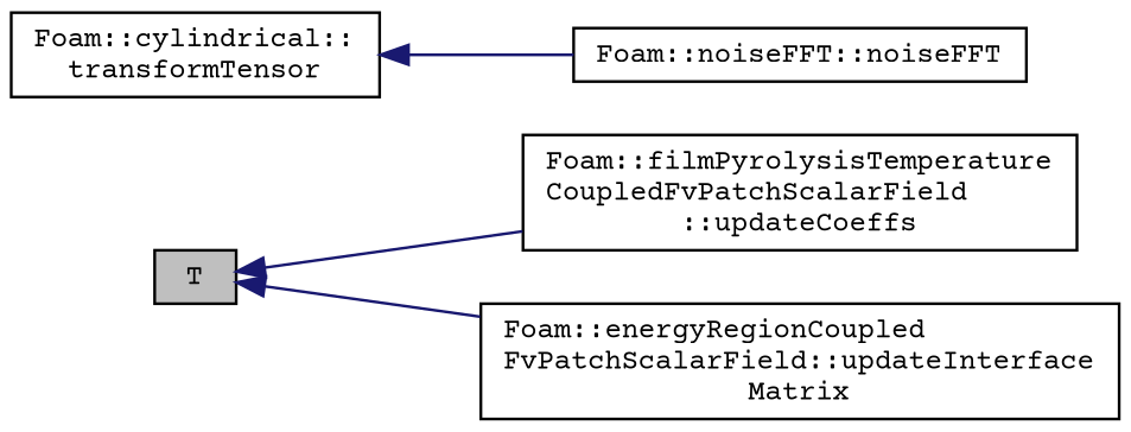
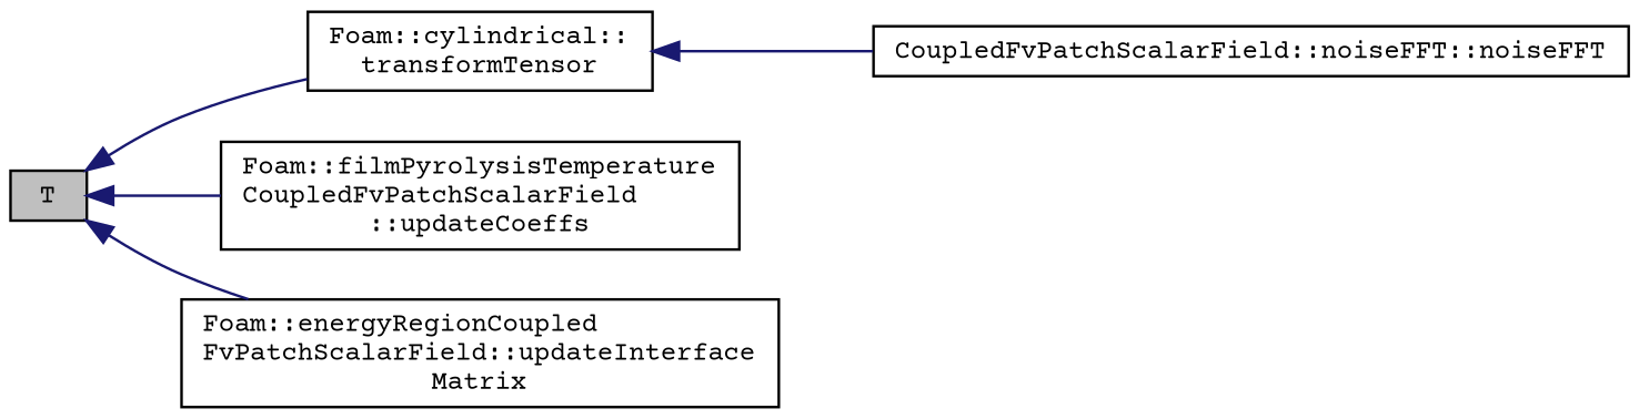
  digraph {
    fontname="Courier Prime"
    rankdir=LR
    node [color=black fontname="Courier Prime" fontsize=10 shape=record]
    edge [color=midnightblue dir=back fontname="Courier Prime" fontsize=10 labelfontname=Helvetica labelfontsize=10 style=solid]
    n1 [fillcolor=grey75 fontcolor=black height=0.2 label=T style=filled width=0.4]
    n2 [height=0.2 label="Foam::cylindrical::\ltransformTensor" width=0.4]
    n3 [height=0.2 label="Foam::filmPyrolysisTemperature\lCoupledFvPatchScalarField\l::updateCoeffs" width=0.4]
    n4 [height=0.2 label="Foam::energyRegionCoupled\lFvPatchScalarField::updateInterface\lMatrix" width=0.4]
-   n5 [height=0.2 label="Foam::noiseFFT::noiseFFT" width=0.4]
+   n5 [height=0.2 label="CoupledFvPatchScalarField::noiseFFT::noiseFFT" width=0.4]
+   n1 -> n2
    n1 -> n3
    n1 -> n4
    n2 -> n5
  }
